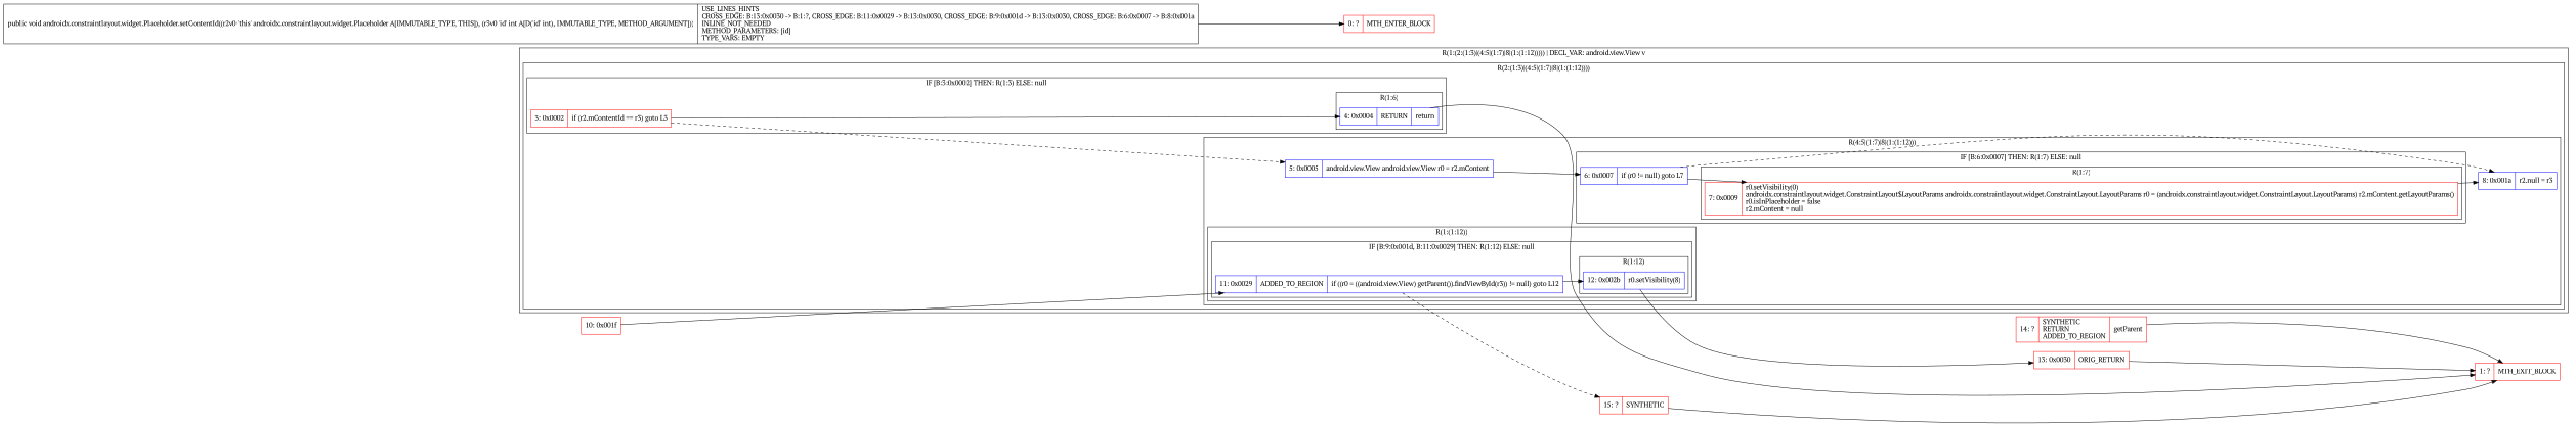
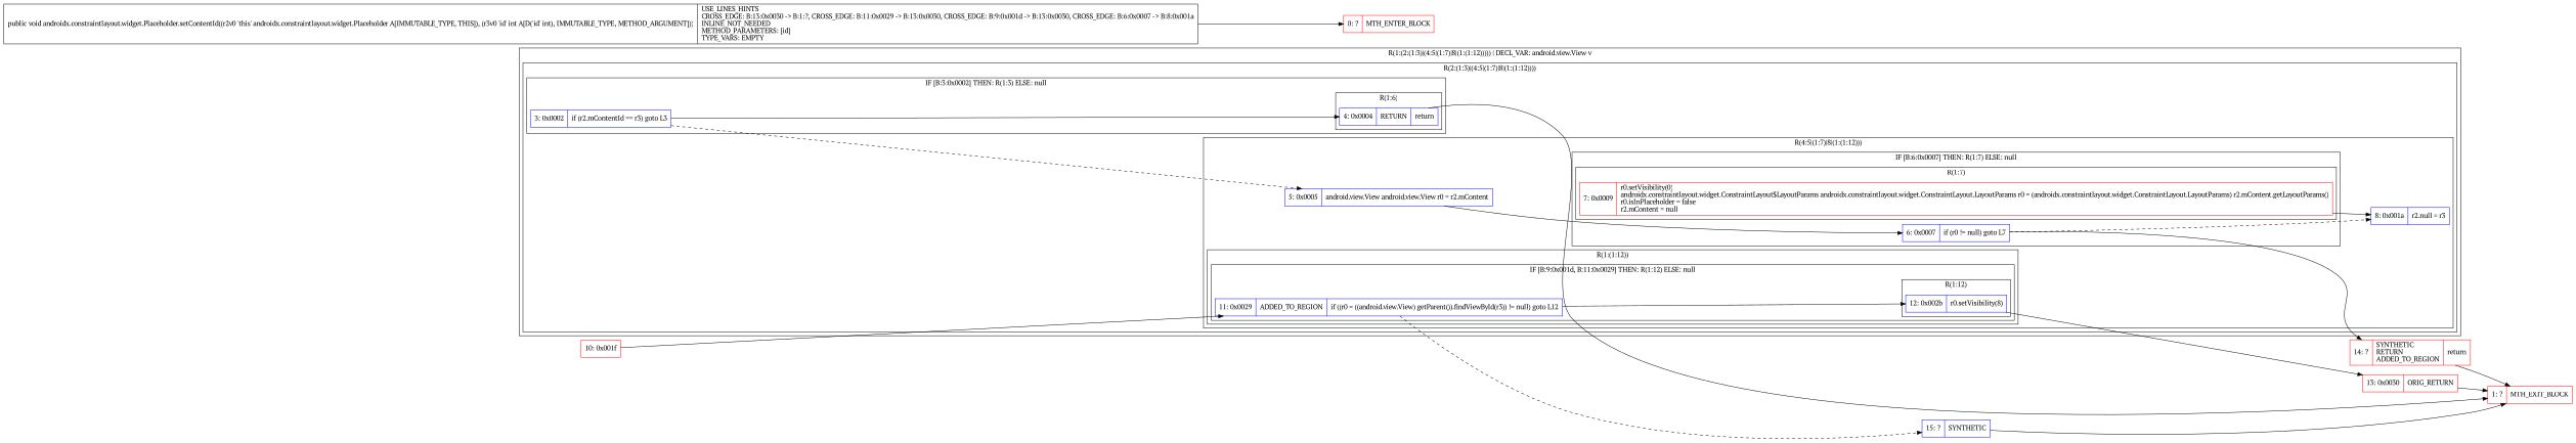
  digraph {
    fontname="PT Serif"
    rankdir=LR
    node [color=blue fontname="PT Serif" shape=record]
    edge [fontname="PT Serif"]
    n1 [label="{4\:\ 0x0004|RETURN\l|return\l}"]
-   n2 [color=red label="{3\:\ 0x0002|if (r2.mContentId == r3) goto L3\l}"]
+   n2 [label="{3\:\ 0x0002|if (r2.mContentId == r3) goto L3\l}"]
    n3 [color=red label="{7\:\ 0x0009|r0.setVisibility(0)\landroidx.constraintlayout.widget.ConstraintLayout$LayoutParams androidx.constraintlayout.widget.ConstraintLayout.LayoutParams r0 = (androidx.constraintlayout.widget.ConstraintLayout.LayoutParams) r2.mContent.getLayoutParams()\lr0.isInPlaceholder = false\lr2.mContent = null\l}"]
    n4 [label="{6\:\ 0x0007|if (r0 != null) goto L7\l}"]
    n5 [label="{12\:\ 0x002b|r0.setVisibility(8)\l}"]
    n6 [label="{11\:\ 0x0029|ADDED_TO_REGION\l|if ((r0 = ((android.view.View) getParent()).findViewById(r3)) != null) goto L12\l}"]
    n7 [label="{5\:\ 0x0005|android.view.View android.view.View r0 = r2.mContent\l}"]
    n8 [label="{8\:\ 0x001a|r2.null = r3\l}"]
    n9 [color=red label="{1\:\ ?|MTH_EXIT_BLOCK\l}"]
    n10 [color=red label="{13\:\ 0x0030|ORIG_RETURN\l}"]
-   n11 [color=red label="{15\:\ ?|SYNTHETIC\l}"]
+   n11 [label="{15\:\ ?|SYNTHETIC\l}"]
    n12 [color=red label="{10\:\ 0x001f}"]
-   n13 [color=red label="{14\:\ ?|SYNTHETIC\lRETURN\lADDED_TO_REGION\l|getParent\l}"]
+   n13 [color=red label="{14\:\ ?|SYNTHETIC\lRETURN\lADDED_TO_REGION\l|return\l}"]
    n14 [color=red label="{0\:\ ?|MTH_ENTER_BLOCK\l}"]
    n15 [label="{public void androidx.constraintlayout.widget.Placeholder.setContentId((r2v0 'this' androidx.constraintlayout.widget.Placeholder A[IMMUTABLE_TYPE, THIS]), (r3v0 'id' int A[D('id' int), IMMUTABLE_TYPE, METHOD_ARGUMENT]))  | USE_LINES_HINTS\lCROSS_EDGE: B:13:0x0030 \-\> B:1:?, CROSS_EDGE: B:11:0x0029 \-\> B:13:0x0030, CROSS_EDGE: B:9:0x001d \-\> B:13:0x0030, CROSS_EDGE: B:6:0x0007 \-\> B:8:0x001a\lINLINE_NOT_NEEDED\lMETHOD_PARAMETERS: [id]\lTYPE_VARS: EMPTY\l}" color=""]
    subgraph cluster_1 {
      label="R(1:(2:(1:3)|(4:5|(1:7)|8|(1:(1:12))))) | DECL_VAR: android.view.View v\l"
      subgraph cluster_2 {
        label="R(2:(1:3)|(4:5|(1:7)|8|(1:(1:12))))"
        subgraph cluster_3 {
          label="IF [B:3:0x0002] THEN: R(1:3) ELSE: null"
          n2
          subgraph cluster_4 {
            label="R(1:6)"
            n1
          }
        }
        subgraph cluster_5 {
          label="R(4:5|(1:7)|8|(1:(1:12)))"
          n7
          n8
          subgraph cluster_6 {
            label="IF [B:6:0x0007] THEN: R(1:7) ELSE: null"
            n4
            subgraph cluster_7 {
              label="R(1:7)"
              n3
            }
          }
          subgraph cluster_8 {
            label="R(1:(1:12))"
            subgraph cluster_9 {
              label="IF [B:9:0x001d, B:11:0x0029] THEN: R(1:12) ELSE: null"
              n6
              subgraph cluster_10 {
                label="R(1:12)"
                n5
              }
            }
          }
        }
      }
    }
    n1 -> n9
    n2 -> n1
    n2 -> n7 [style=dashed]
    n3 -> n8
-   n4 -> n3
+   n4 -> n13
    n4 -> n8 [style=dashed]
    n5 -> n10
    n6 -> n5
    n6 -> n11 [style=dashed]
    n7 -> n4
    n10 -> n9
    n11 -> n9
    n12 -> n6
    n13 -> n9
    n15 -> n14
  }
